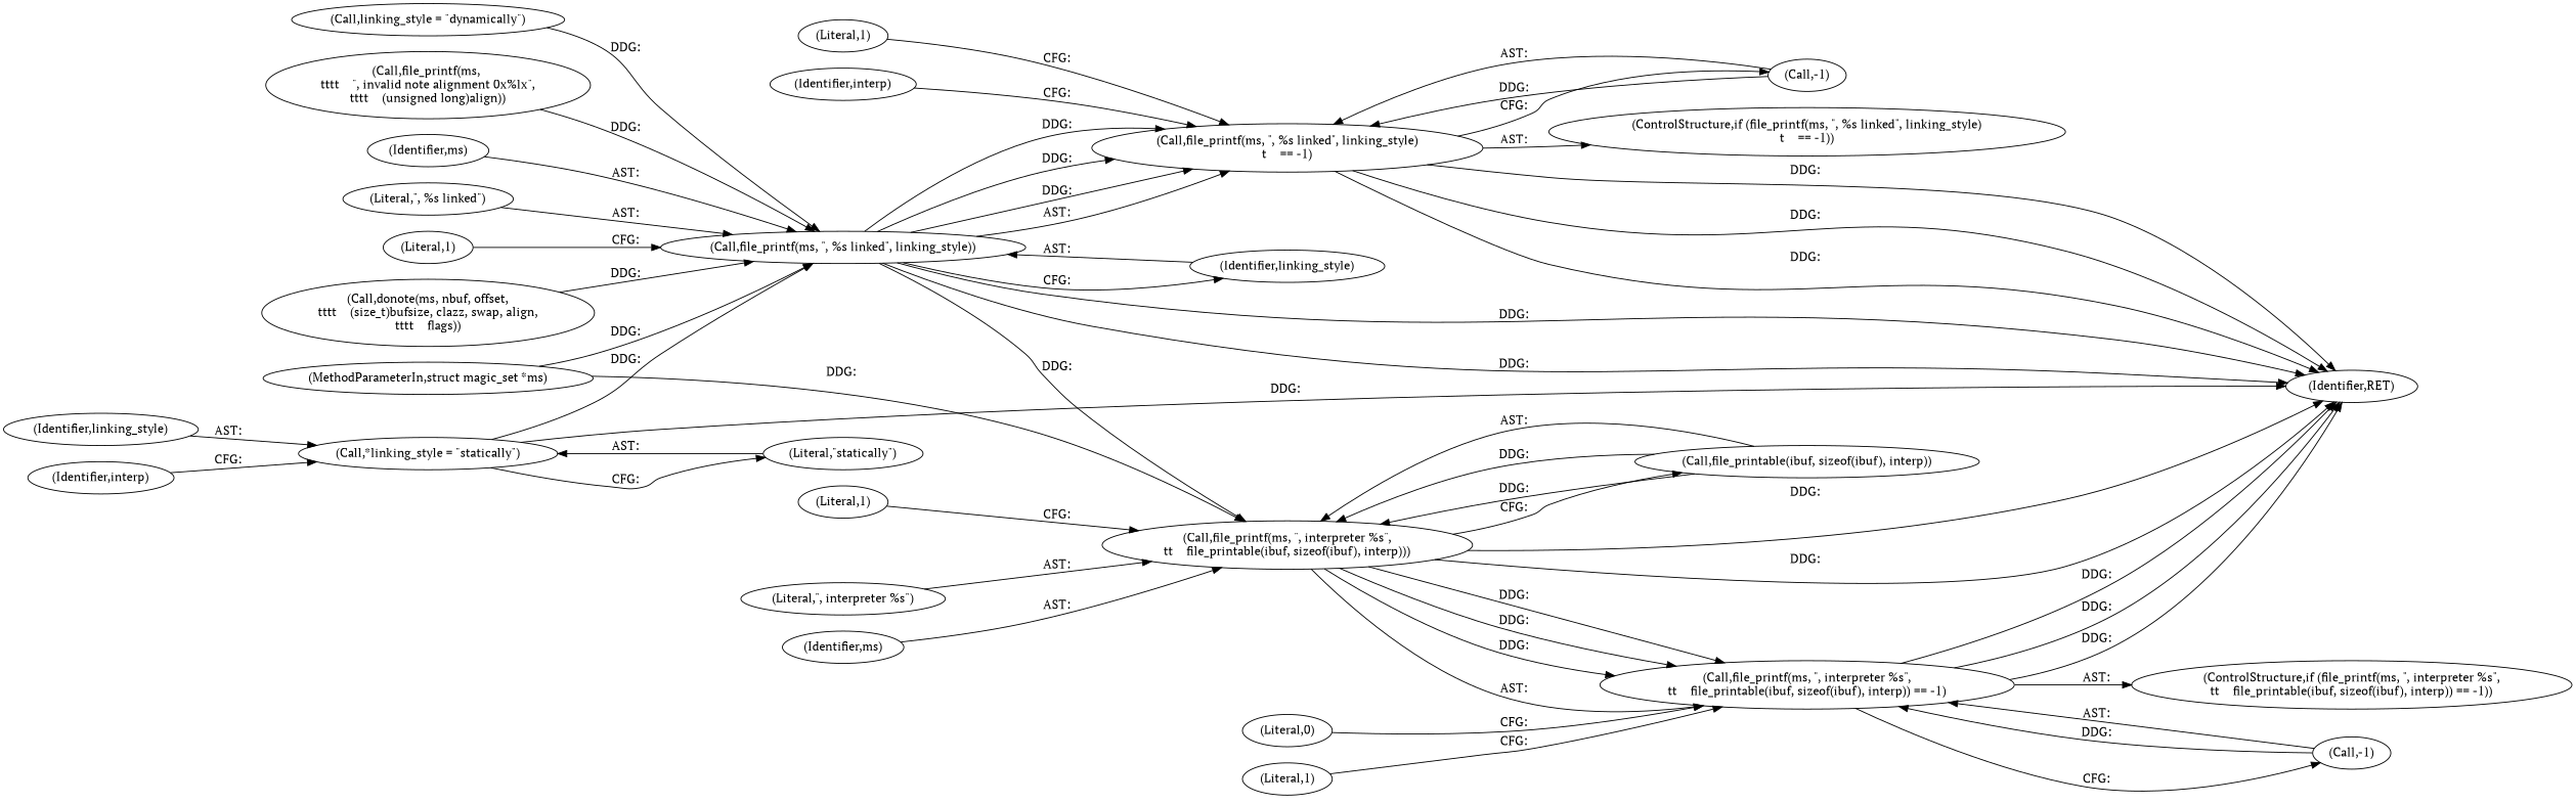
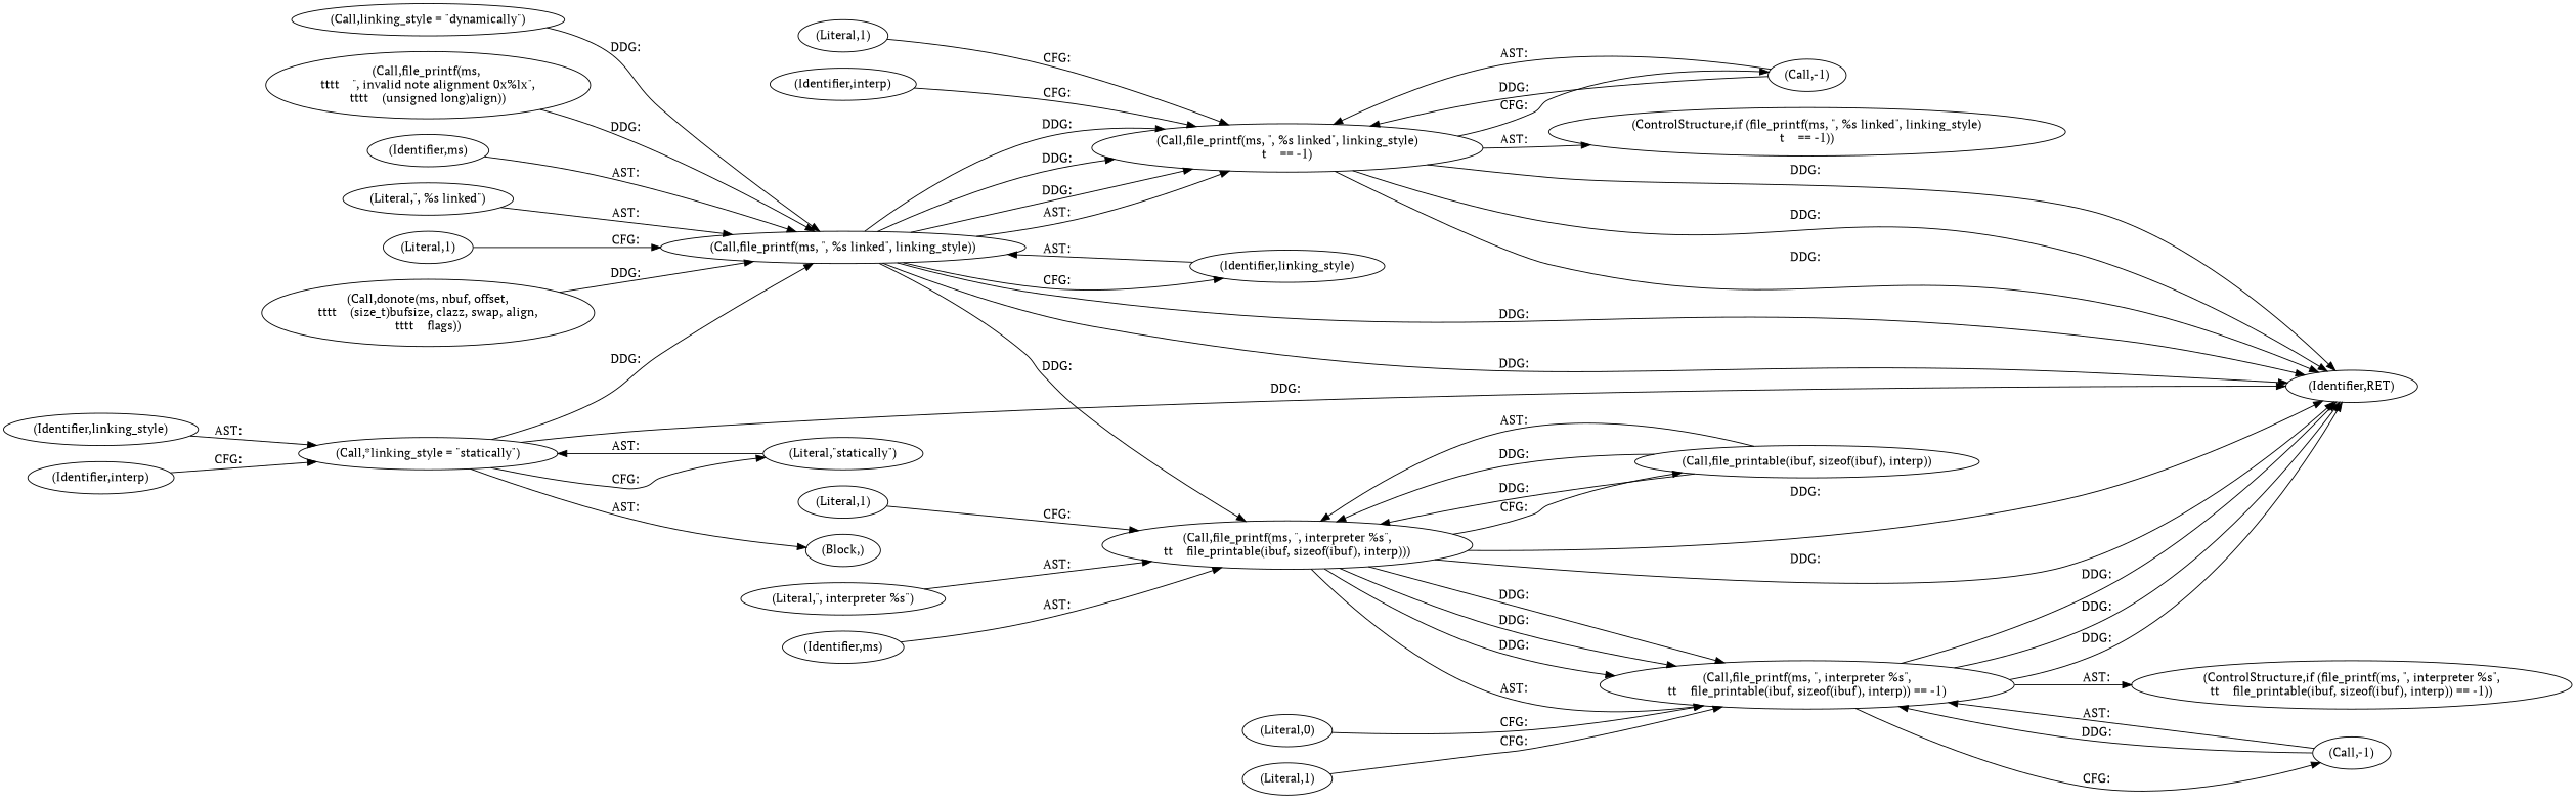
  digraph {
    fontname="PT Serif"
    rankdir=LR
    node [fontname="PT Serif"]
    edge [fontname="PT Serif"]
    n1 [label="(Call,*linking_style = \"statically\")"]
    n2 [label="(Call,file_printf(ms, \", %s linked\", linking_style))"]
+   n3 [label="(Block,)"]
    n4 [label="(Identifier,RET)"]
    n5 [label="(Literal,\"statically\")"]
    n6 [label="(Call,file_printf(ms, \", %s linked\", linking_style)\n\t    == -1)"]
    n7 [label="(Call,file_printf(ms, \", interpreter %s\",\n\t\t    file_printable(ibuf, sizeof(ibuf), interp)))"]
    n8 [label="(Identifier,linking_style)"]
    n9 [label="(Call,-1)"]
    n10 [label="(ControlStructure,if (file_printf(ms, \", %s linked\", linking_style)\n\t    == -1))"]
    n11 [label="(Call,file_printf(ms, \", interpreter %s\",\n\t\t    file_printable(ibuf, sizeof(ibuf), interp)) == -1)"]
    n12 [label="(Call,file_printable(ibuf, sizeof(ibuf), interp))"]
    n13 [label="(Call,-1)"]
    n14 [label="(ControlStructure,if (file_printf(ms, \", interpreter %s\",\n\t\t    file_printable(ibuf, sizeof(ibuf), interp)) == -1))"]
    n15 [label="(Call,file_printf(ms, \n\t\t\t\t    \", invalid note alignment 0x%lx\",\n\t\t\t\t    (unsigned long)align))"]
    n16 [label="(Identifier,ms)"]
    n17 [label="(Literal,\", %s linked\")"]
    n18 [label="(Identifier,linking_style)"]
-   n19 [label="(MethodParameterIn,struct magic_set *ms)"]
    n20 [label="(Identifier,interp)"]
    n21 [label="(Literal,1)"]
    n22 [label="(Literal,1)"]
    n23 [label="(Identifier,ms)"]
    n24 [label="(Literal,1)"]
    n25 [label="(Literal,0)"]
    n26 [label="(Literal,1)"]
    n27 [label="(Identifier,interp)"]
    n28 [label="(Call,donote(ms, nbuf, offset,\n\t\t\t\t    (size_t)bufsize, clazz, swap, align,\n\t\t\t\t    flags))"]
    n29 [label="(Call,linking_style = \"dynamically\")"]
    n30 [label="(Literal,\", interpreter %s\")"]
    n1 -> n2 [label="DDG: "]
+   n1 -> n3 [label="AST: "]
    n1 -> n4 [label="DDG: "]
    n1 -> n5 [label="CFG: "]
    n2 -> n4 [label="DDG: "]
    n2 -> n4 [label="DDG: "]
    n2 -> n6 [label="AST: "]
    n2 -> n6 [label="DDG: "]
    n2 -> n6 [label="DDG: "]
    n2 -> n6 [label="DDG: "]
    n2 -> n7 [label="DDG: "]
    n2 -> n8 [label="CFG: "]
    n5 -> n1 [label="AST: "]
    n6 -> n4 [label="DDG: "]
    n6 -> n4 [label="DDG: "]
    n6 -> n4 [label="DDG: "]
    n6 -> n9 [label="CFG: "]
    n6 -> n10 [label="AST: "]
    n7 -> n4 [label="DDG: "]
    n7 -> n4 [label="DDG: "]
    n7 -> n11 [label="AST: "]
    n7 -> n11 [label="DDG: "]
    n7 -> n11 [label="DDG: "]
    n7 -> n11 [label="DDG: "]
    n7 -> n12 [label="CFG: "]
    n8 -> n2 [label="AST: "]
    n9 -> n6 [label="AST: "]
    n9 -> n6 [label="DDG: "]
    n11 -> n4 [label="DDG: "]
    n11 -> n4 [label="DDG: "]
    n11 -> n4 [label="DDG: "]
    n11 -> n13 [label="CFG: "]
    n11 -> n14 [label="AST: "]
    n12 -> n7 [label="AST: "]
    n12 -> n7 [label="DDG: "]
    n12 -> n7 [label="DDG: "]
    n13 -> n11 [label="AST: "]
    n13 -> n11 [label="DDG: "]
    n15 -> n2 [label="DDG: "]
    n16 -> n2 [label="AST: "]
    n17 -> n2 [label="AST: "]
    n18 -> n1 [label="AST: "]
-   n19 -> n2 [label="DDG: "]
-   n19 -> n7 [label="DDG: "]
    n20 -> n1 [label="CFG: "]
    n21 -> n6 [label="CFG: "]
    n22 -> n2 [label="CFG: "]
    n23 -> n7 [label="AST: "]
    n24 -> n7 [label="CFG: "]
    n25 -> n11 [label="CFG: "]
    n26 -> n11 [label="CFG: "]
    n27 -> n6 [label="CFG: "]
    n28 -> n2 [label="DDG: "]
    n29 -> n2 [label="DDG: "]
    n30 -> n7 [label="AST: "]
  }
